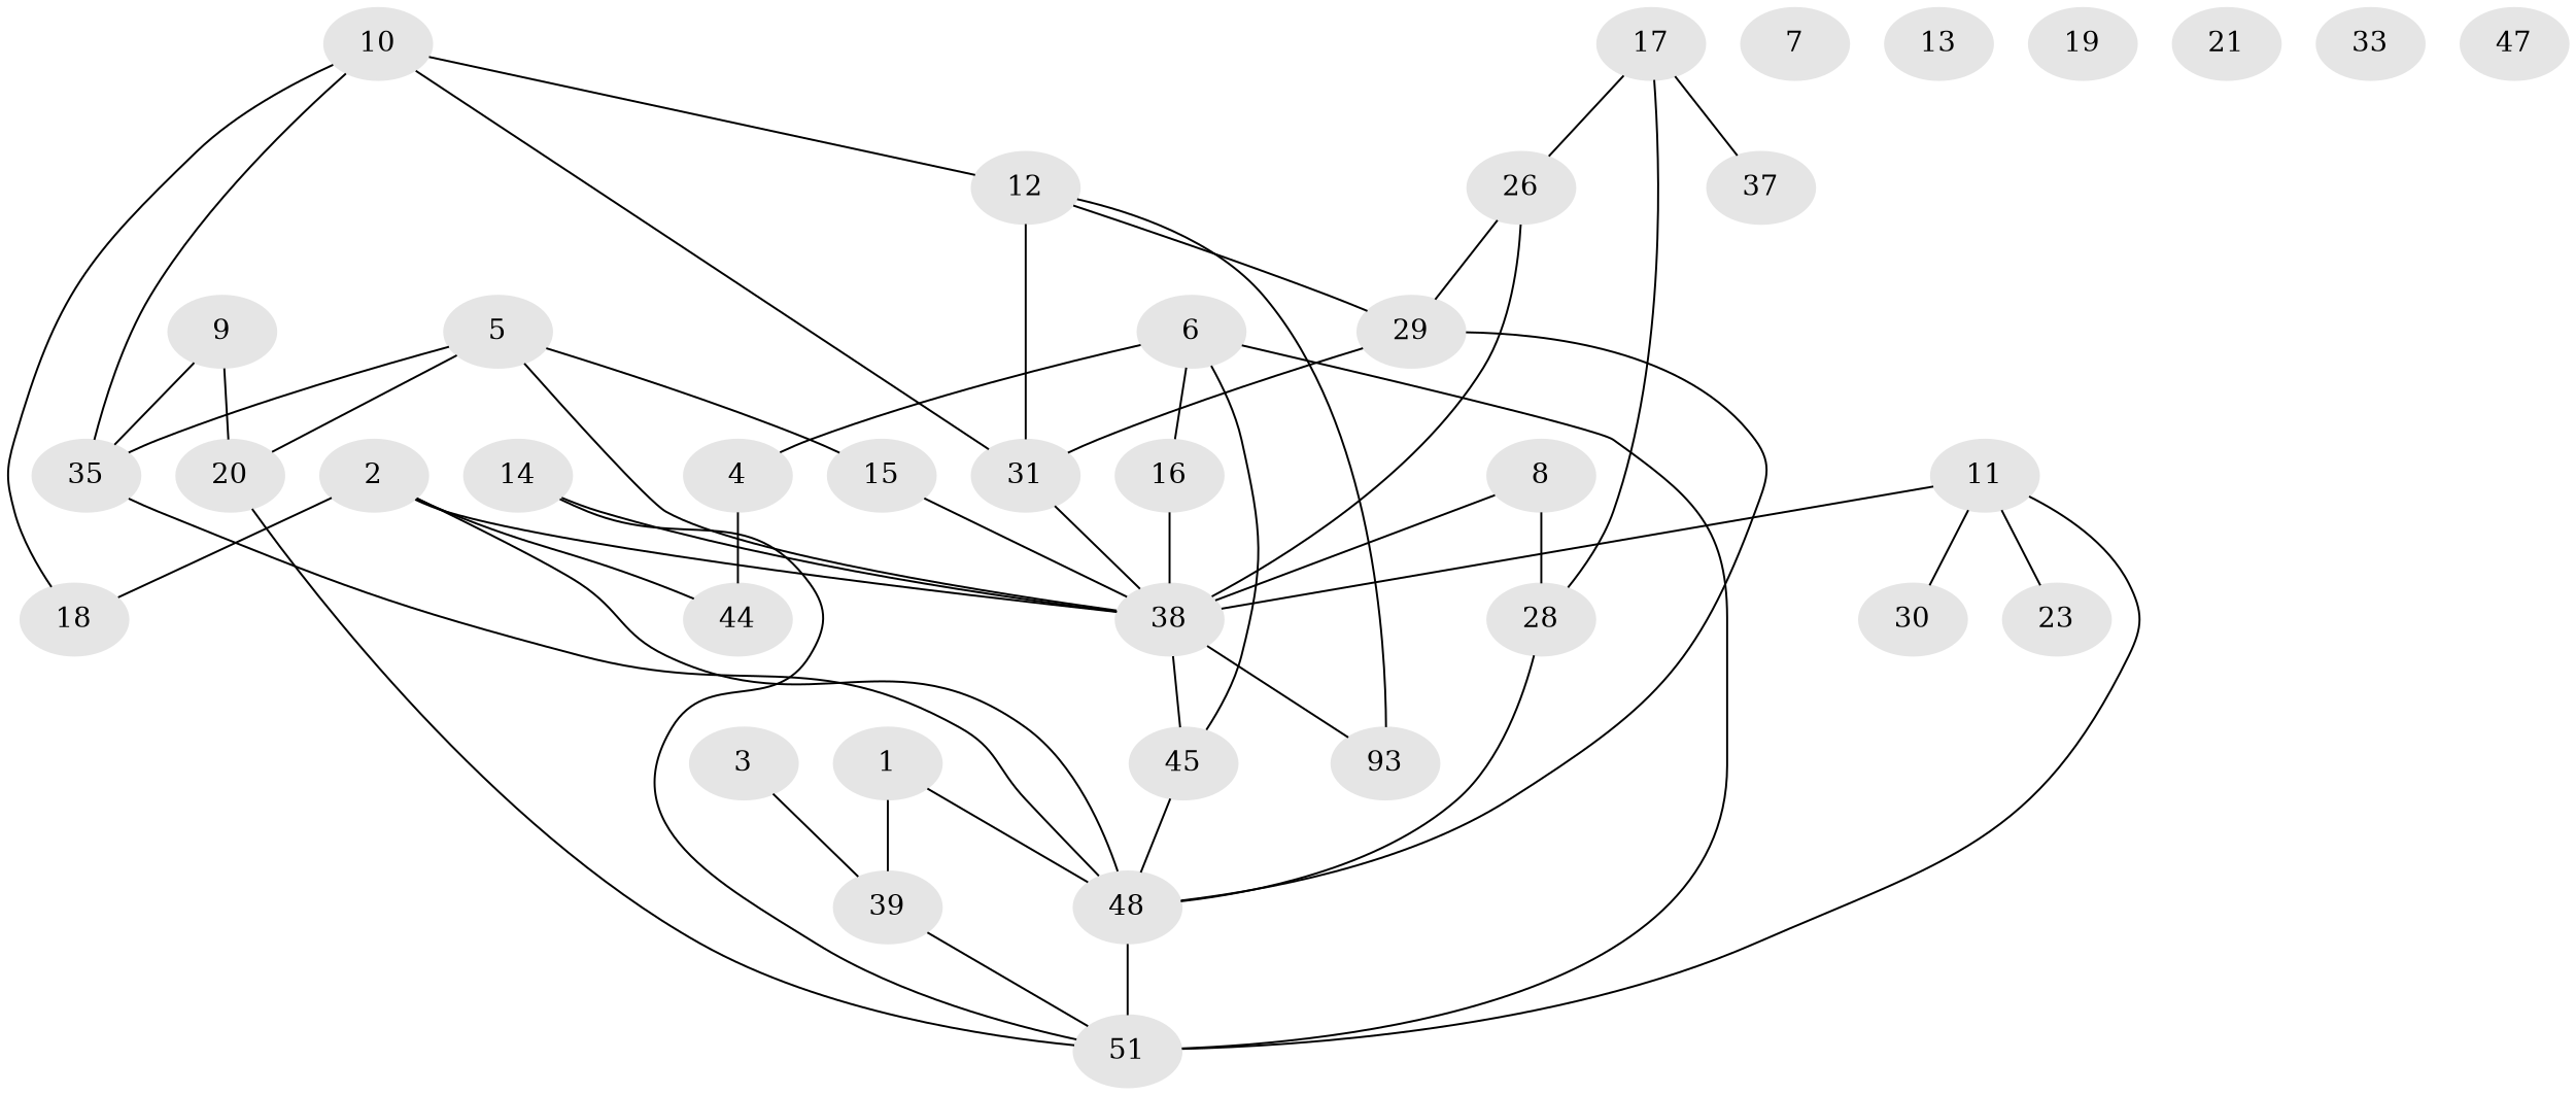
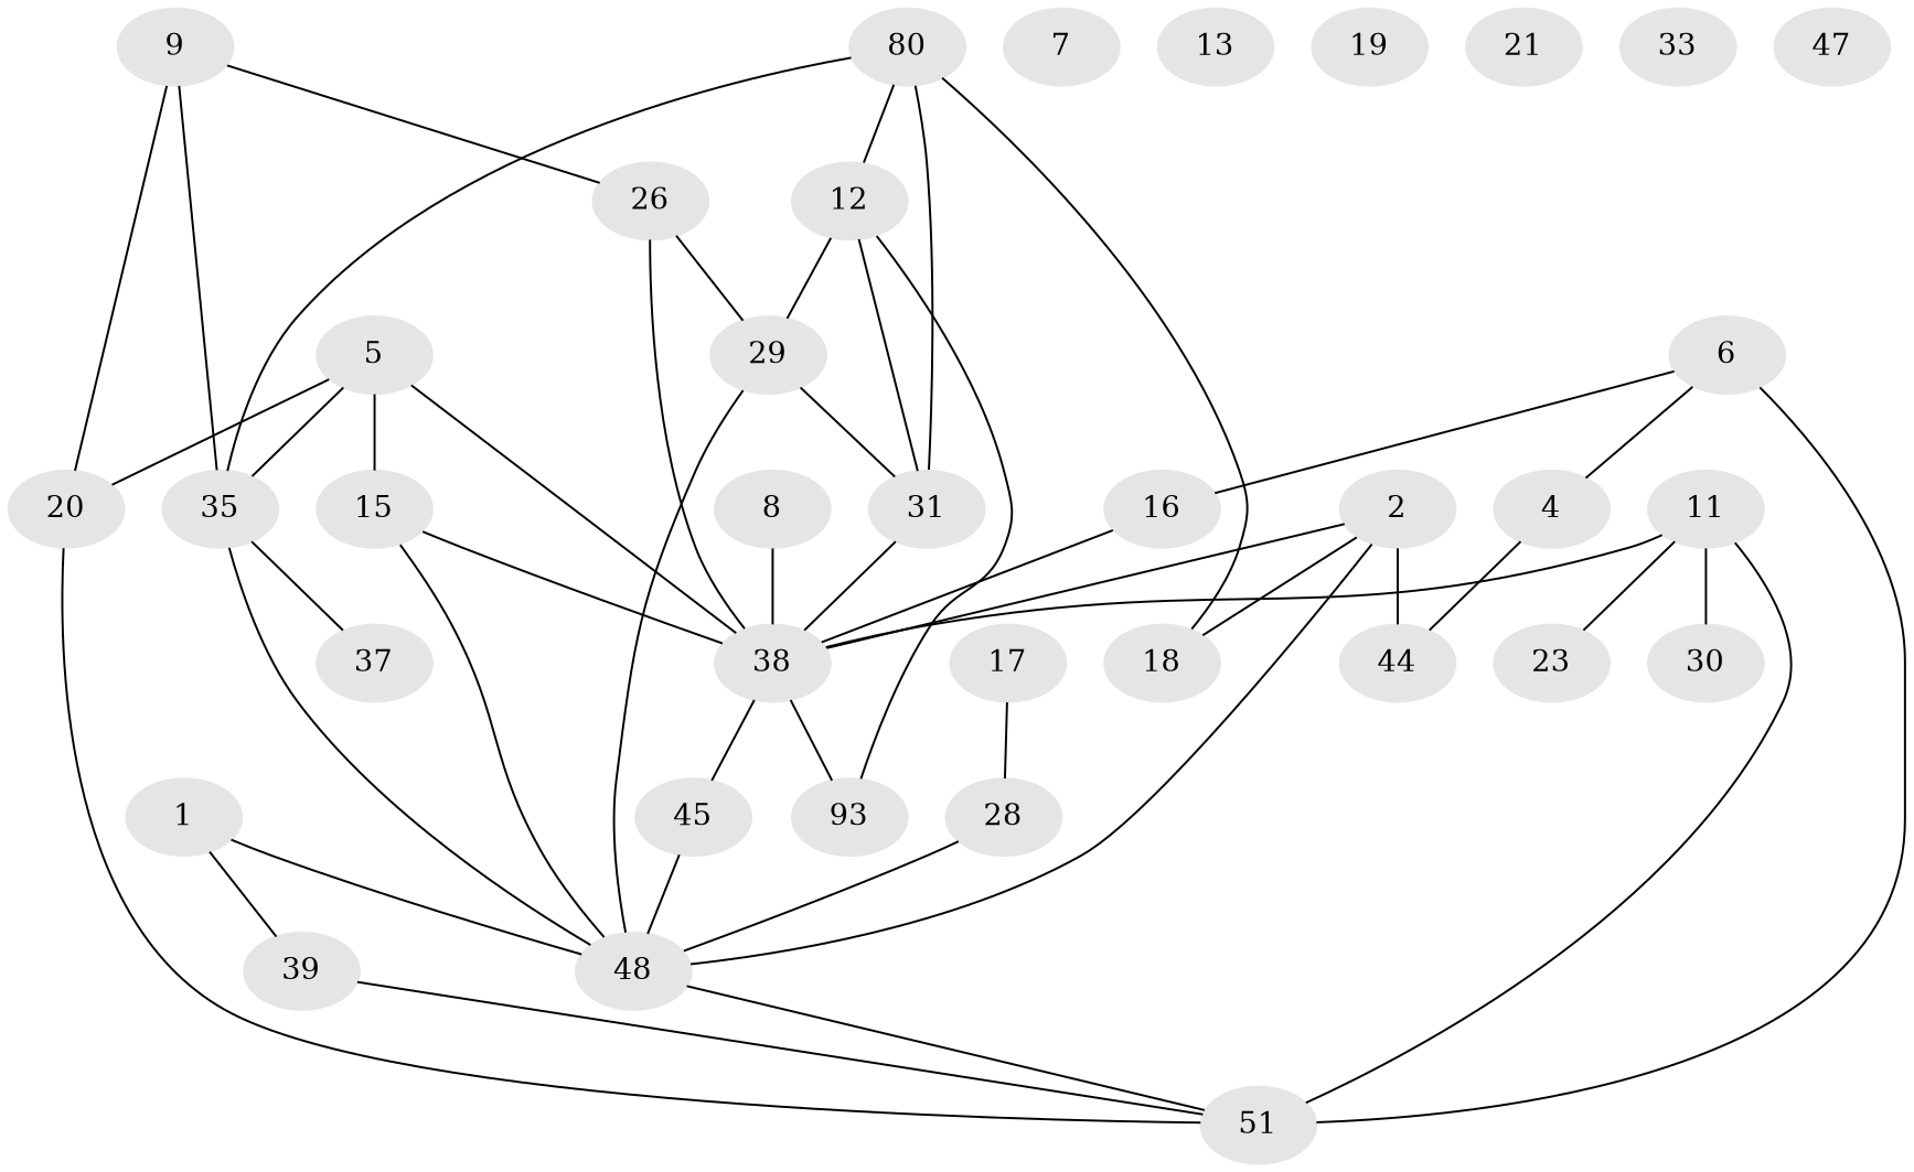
  graph {
    node [color=gray90 style=filled]
    39 [super="+42"]
    51 [super="+54"]
    1
    48 [super="+55"]
    2 [super="+53"]
    18
    38 [super="+57"]
    44
    45 [super="+50"]
    n10 [label=93]
-   3
    4 [super="+59"]
    5 [super="+25"]
    15
    35 [super="+52"]
    20 [super="+46"]
    37
    6 [super="+34"]
    16 [super="+40"]
    7
    8 [super="+22"]
    28 [super="+41"]
    9 [super="+56"]
    26
    29 [super="+49"]
-   10 [super="+32"]
+   10 [super="+32" label=80]
    12 [super="+36"]
    31 [super="+58"]
    11 [super="+24"]
    23
    30
    13
-   14
    17
    19
    21
    33
    47
    39 -- 51
    1 -- 39
    1 -- 48
    48 -- 51
    2 -- 48
    2 -- 18
    2 -- 38
    2 -- 44
    38 -- 45
    38 -- n10
    45 -- 48
-   3 -- 39
    4 -- 44
    5 -- 38
    5 -- 15
    5 -- 35
    5 -- 20
+   15 -- 48
    15 -- 38
    35 -- 48
-   17 -- 37
+   35 -- 37
    20 -- 51
    6 -- 51 [weight=2]
-   6 -- 45
    6 -- 4
    6 -- 16
    16 -- 38
    8 -- 38
-   8 -- 28
    28 -- 48
    9 -- 35
    9 -- 20
-   17 -- 26
+   9 -- 26
    26 -- 38
    26 -- 29
    29 -- 48
    29 -- 31
    10 -- 18
    10 -- 35
    10 -- 12
    10 -- 31
    12 -- n10
    12 -- 29
    12 -- 31 [weight=2]
    31 -- 38
    11 -- 51
    11 -- 38
    11 -- 23
    11 -- 30
-   14 -- 51
-   14 -- 38
    17 -- 28
  }
